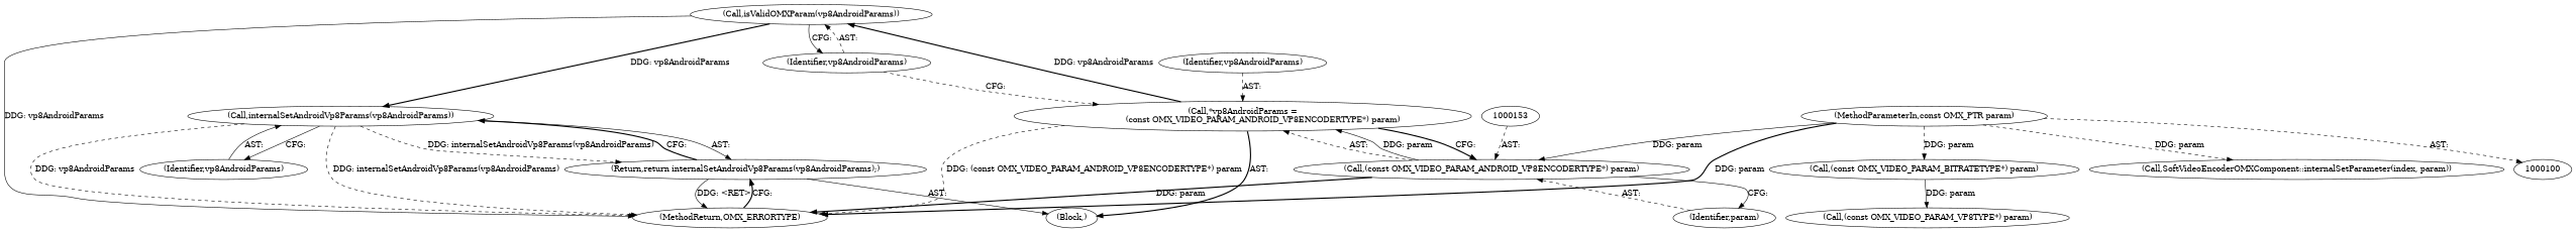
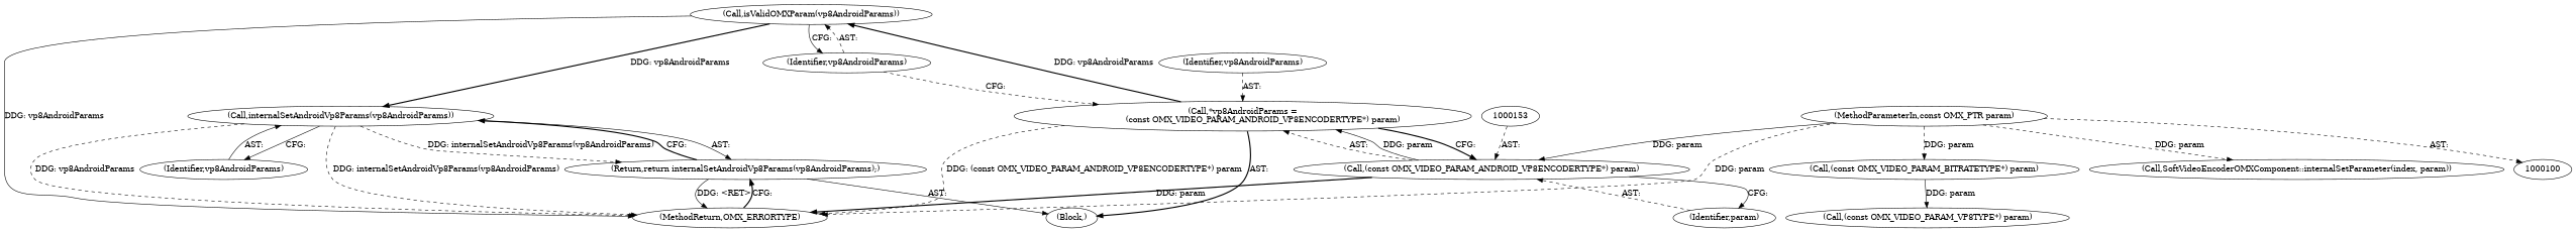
  digraph {
    edge [style=dashed]
    n1 [label="(Call,internalSetAndroidVp8Params(vp8AndroidParams))"]
    n2 [label="(Return,return internalSetAndroidVp8Params(vp8AndroidParams);)"]
    n3 [label="(Identifier,vp8AndroidParams)"]
    n4 [label="(MethodReturn,OMX_ERRORTYPE)"]
    n5 [label="(Block,)"]
    n6 [label="(Call,isValidOMXParam(vp8AndroidParams))"]
    n7 [label="(Identifier,vp8AndroidParams)"]
    n8 [label="(Call,*vp8AndroidParams =\n                (const OMX_VIDEO_PARAM_ANDROID_VP8ENCODERTYPE*) param)"]
    n9 [label="(Call,(const OMX_VIDEO_PARAM_ANDROID_VP8ENCODERTYPE*) param)"]
    n10 [label="(Identifier,param)"]
    n11 [label="(MethodParameterIn,const OMX_PTR param)"]
    n12 [label="(Call,(const OMX_VIDEO_PARAM_BITRATETYPE*) param)"]
    n13 [label="(Call,SoftVideoEncoderOMXComponent::internalSetParameter(index, param))"]
    1000100
    n15 [label="(Call,(const OMX_VIDEO_PARAM_VP8TYPE*) param)"]
    n16 [label="(Identifier,vp8AndroidParams)"]
    1000153
    n1 -> n2 [label="AST: " style=solid]
    n1 -> n2 [label="DDG: internalSetAndroidVp8Params(vp8AndroidParams)"]
    n1 -> n3 [label="CFG: " style=solid]
    n1 -> n4 [label="DDG: vp8AndroidParams"]
    n1 -> n4 [label="DDG: internalSetAndroidVp8Params(vp8AndroidParams)"]
    n2 -> n1 [label="CFG: " style=bold]
    n2 -> n4 [label="DDG: <RET>" style=solid]
    n2 -> n5 [label="AST: " style=solid]
    n3 -> n1 [label="AST: " style=solid]
    n4 -> n2 [label="CFG: " style=bold]
    n6 -> n1 [label="DDG: vp8AndroidParams" style=bold]
    n6 -> n4 [label="DDG: vp8AndroidParams" style=solid]
    n6 -> n7 [label="CFG: " style=solid]
    n7 -> n6 [label="AST: "]
    n7 -> n8 [label="CFG: "]
    n8 -> n4 [label="DDG: (const OMX_VIDEO_PARAM_ANDROID_VP8ENCODERTYPE*) param"]
    n8 -> n5 [label="AST: " style=bold]
    n8 -> n6 [label="DDG: vp8AndroidParams" style=bold]
    n8 -> n9 [label="CFG: " style=bold]
    n9 -> n4 [label="DDG: param" style=bold]
    n9 -> n8 [label="AST: "]
    n9 -> n8 [label="DDG: param" style=solid]
    n9 -> n10 [label="CFG: " style=solid]
    n10 -> n9 [label="AST: "]
-   n11 -> n4 [label="DDG: param" style=bold]
+   n11 -> n4 [label="DDG: param"]
    n11 -> n9 [label="DDG: param" style=solid]
    n11 -> n12 [label="DDG: param"]
    n11 -> n13 [label="DDG: param"]
    n11 -> 1000100 [label="AST: "]
    n12 -> n15 [label="DDG: param" style=solid]
    n16 -> n8 [label="AST: "]
    1000153 -> n9 [label="AST: "]
  }
